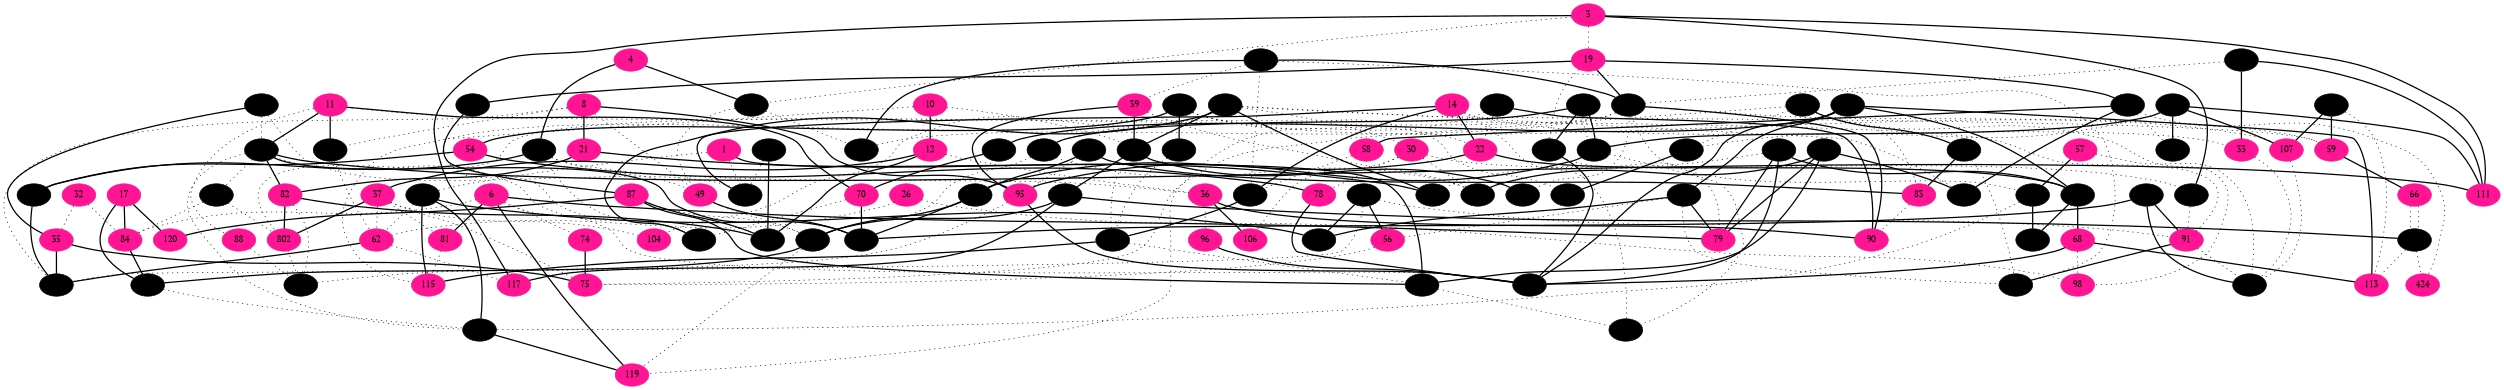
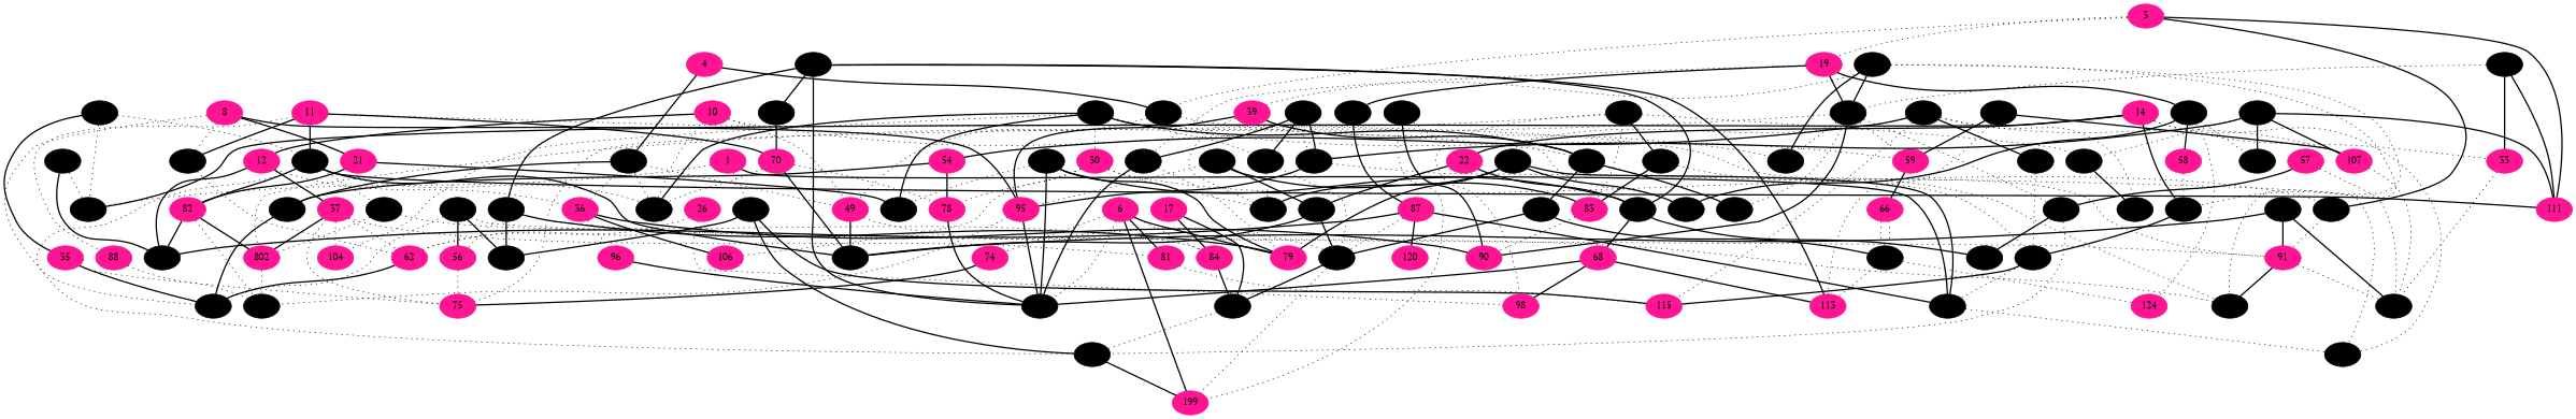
  graph {
    fontname="PT Serif"
    node [color=black fontname="PT Serif" style=filled]
    edge [fontname="PT Serif" style=bold]
    1 [color=deeppink]
    55
    69
    110
    115 [color=deeppink]
    105
    62 [color=deeppink]
    118
    123
    22 [color=deeppink]
    2
    90 [color=deeppink]
-   119 [color=deeppink]
+   119 [color=deeppink label=199]
    52
    50
    3 [color=deeppink]
    19 [color=deeppink]
    48
    89
    111 [color=deeppink]
-   117 [color=deeppink]
    38
    27
    42
    61
    49 [color=deeppink]
    85
    91 [color=deeppink]
    4 [color=deeppink]
    20
    97
    36 [color=deeppink]
    93
    5
    53
    79 [color=deeppink]
    92
    6 [color=deeppink]
    74 [color=deeppink]
    81 [color=deeppink]
    84 [color=deeppink]
    114
    75 [color=deeppink]
    108
    120 [color=deeppink]
    7
    41
    47
    113 [color=deeppink]
    121
    56 [color=deeppink]
    70 [color=deeppink]
    63
    68 [color=deeppink]
    8 [color=deeppink]
    21 [color=deeppink]
    29
    95 [color=deeppink]
    100
    73
    82 [color=deeppink]
    103
    101
    116
    9
    122
    10 [color=deeppink]
    12 [color=deeppink]
    40
    37 [color=deeppink]
    112
    76
    71
    109
    11 [color=deeppink]
    44
    88 [color=deeppink]
    65
    78 [color=deeppink]
    106 [color=deeppink]
    96 [color=deeppink]
    104 [color=deeppink]
    n83 [color=deeppink label=802]
    13
    54 [color=deeppink]
    77
    99
    107 [color=deeppink]
    14 [color=deeppink]
    33 [color=deeppink]
    80
    15
    59 [color=deeppink]
    60
    16
    66 [color=deeppink]
    17 [color=deeppink]
    18
    39 [color=deeppink]
    64
    58 [color=deeppink]
-   124 [color=deeppink label=424]
+   124 [color=deeppink]
    87 [color=deeppink]
    23
    24
    45
    46
    83 [color=deeppink]
    98 [color=deeppink]
    25
    72
    26 [color=deeppink]
    28
    30 [color=deeppink]
    86
    31
    35 [color=deeppink]
-   32 [color=deeppink]
    34
    94
    43
    51
    57 [color=deeppink]
    67
    1 -- 55 [style=dotted]
    1 -- 69 [style=dotted]
    1 -- 110
    55 -- 115
    55 -- 105
    55 -- 62 [style=dotted]
    55 -- 118
    110 -- 123 [style=dotted]
-   62 -- 117 [style=dotted]
    62 -- 100
    118 -- 119
    22 -- 52
    22 -- 50
    2 -- 22 [style=dotted]
    2 -- 90
    2 -- 119 [style=dotted]
    52 -- 63
    52 -- 68
    50 -- 103
    50 -- 101
    3 -- 19 [style=dotted]
    3 -- 48 [style=dotted]
    3 -- 89
    3 -- 111
-   3 -- 117
    19 -- 38
    19 -- 27
    19 -- 42
    19 -- 61 [style=dotted]
    48 -- 49 [style=dotted]
    48 -- 85 [style=dotted]
    89 -- 91 [style=dotted]
    38 -- 90
    38 -- 85 [style=dotted]
    38 -- 76 [style=dotted]
    38 -- n83 [style=dotted]
    38 -- 59 [style=dotted]
    38 -- 60 [style=dotted]
    27 -- 53
    27 -- 64 [style=dotted]
    27 -- 58
    27 -- 124 [style=dotted]
    42 -- 87
    61 -- 79 [style=dotted]
    61 -- 114
    49 -- 103
    49 -- 101 [style=dotted]
    91 -- 121
    91 -- 122 [style=dotted]
    4 -- 48
    4 -- 20
    20 -- 49 [style=dotted]
    20 -- 97 [style=dotted]
    20 -- 36 [style=dotted]
    20 -- 93
    36 -- 90
    36 -- 106
    36 -- 96 [style=dotted]
    93 -- 100
    5 -- 110
    5 -- 53
    5 -- 79
    5 -- 92
    6 -- 119
    6 -- 79
    6 -- 74 [style=dotted]
    6 -- 81
    6 -- 84 [style=dotted]
    6 -- 114 [style=dotted]
    74 -- 75
    81 -- 115 [style=dotted]
    84 -- 108
    108 -- 118 [style=dotted]
    7 -- 52
    7 -- 114
    7 -- 41
    7 -- 47
    7 -- 113
    41 -- 105
    41 -- 79
    41 -- 121 [style=dotted]
    41 -- 56 [style=dotted]
    47 -- 70
    56 -- 75 [style=dotted]
    70 -- 97 [style=dotted]
    70 -- 103
+   70 -- 78 [style=dotted]
    68 -- 114
    68 -- 113
-   68 -- 98 [style=dotted]
-   8 -- 49 [style=dotted]
+   68 -- 98
+   10 -- 49 [style=dotted]
    8 -- 21
    8 -- 29 [style=dotted]
    8 -- 95
    8 -- 100 [style=dotted]
    21 -- 73
    21 -- 82
    29 -- 62 [style=dotted]
    95 -- 114
    95 -- 116 [style=dotted]
    82 -- 116 [style=dotted]
    82 -- 112
    82 -- n83
    101 -- 119 [style=dotted]
    101 -- 108
    9 -- 91
    9 -- 103
    9 -- 122
    10 -- 97 [style=dotted]
    10 -- 12
    10 -- 40 [style=dotted]
    12 -- 36 [style=dotted]
    12 -- 37
    12 -- 112
    40 -- 76
    40 -- 71
    40 -- 109 [style=dotted]
    37 -- 62 [style=dotted]
    37 -- 81 [style=dotted]
    37 -- 75 [style=dotted]
    37 -- 104 [style=dotted]
    37 -- n83
-   71 -- 117
    71 -- 101
    71 -- 94
    109 -- 110 [style=dotted]
    109 -- 115
    11 -- 91 [style=dotted]
    11 -- 70
    11 -- 29
    11 -- 44
    11 -- 88 [style=dotted]
    44 -- 118 [style=dotted]
    44 -- 111
    44 -- 97 [style=dotted]
    44 -- 82
    44 -- 103
    44 -- 65 [style=dotted]
    88 -- 116 [style=dotted]
    65 -- 84 [style=dotted]
    65 -- n83 [style=dotted]
    78 -- 114
    96 -- 114
    n83 -- 116 [style=dotted]
    13 -- 115 [style=dotted]
    13 -- 22 [style=dotted]
    13 -- 54
    13 -- 77 [style=dotted]
    13 -- 99
    13 -- 107 [style=dotted]
    54 -- 93
    54 -- 78
    99 -- 109 [style=dotted]
    107 -- 122 [style=dotted]
    14 -- 69
    14 -- 123 [style=dotted]
    14 -- 22
    14 -- 33 [style=dotted]
    14 -- 80
    33 -- 122 [style=dotted]
    80 -- 109
    15 -- 111
    15 -- 38 [style=dotted]
    15 -- 33
    59 -- 66
    60 -- 118 [style=dotted]
    60 -- 63
    16 -- 113 [style=dotted]
    16 -- 107
    16 -- 59
    66 -- 94 [style=dotted]
    66 -- 94 [style=dotted]
    17 -- 84
    17 -- 108
-   17 -- 120
    18 -- 38
    18 -- 85
    18 -- 121 [style=dotted]
    18 -- 80 [style=dotted]
    18 -- 39 [style=dotted]
    39 -- 92 [style=dotted]
    39 -- 95
    39 -- 40
    58 -- 80 [style=dotted]
    87 -- 110
    87 -- 120
    87 -- 101 [style=dotted]
    87 -- 112
    23 -- 105
    23 -- 91 [style=dotted]
    23 -- 56
    23 -- 100 [style=dotted]
    24 -- 75 [style=dotted]
    24 -- 45 [style=dotted]
    24 -- 46
    24 -- 83 [style=dotted]
    24 -- 98 [style=dotted]
    45 -- 77
    46 -- 121 [style=dotted]
    46 -- 83
    83 -- 90 [style=dotted]
    25 -- 111
    25 -- 107
    25 -- 64
    25 -- 45 [style=dotted]
    25 -- 72
    72 -- 123 [style=dotted]
    72 -- 95
    26 -- 62 [style=dotted]
    26 -- 98 [style=dotted]
    28 -- 97
    28 -- 53 [style=dotted]
    28 -- 73
    28 -- 40
    28 -- 104 [style=dotted]
    28 -- 59 [style=dotted]
    28 -- 30 [style=dotted]
    28 -- 86 [style=dotted]
    30 -- 89 [style=dotted]
    30 -- 92 [style=dotted]
    30 -- 78 [style=dotted]
    30 -- 106 [style=dotted]
    86 -- 92 [style=dotted]
    86 -- 101 [style=dotted]
    31 -- 69 [style=dotted]
    31 -- 44 [style=dotted]
    31 -- 35
-   35 -- 75
+   35 -- 75 [style=dotted]
    35 -- 100
-   32 -- 84 [style=dotted]
-   32 -- 35 [style=dotted]
    34 -- 50
    34 -- 95 [style=dotted]
    34 -- 83
    94 -- 113 [style=dotted]
    94 -- 124 [style=dotted]
    43 -- 61
    43 -- 72 [style=dotted]
    43 -- 72
    43 -- 86
    51 -- 52
    51 -- 79
    51 -- 114
    51 -- 73 [style=dotted]
    57 -- 122 [style=dotted]
    57 -- 60
    67 -- 69 [style=dotted]
    67 -- 112
  }
